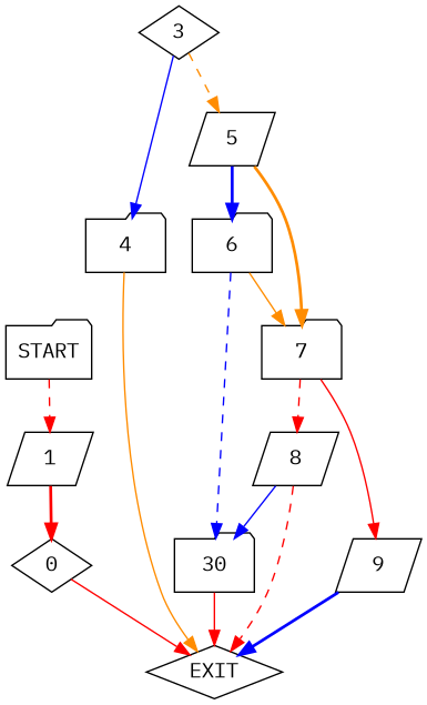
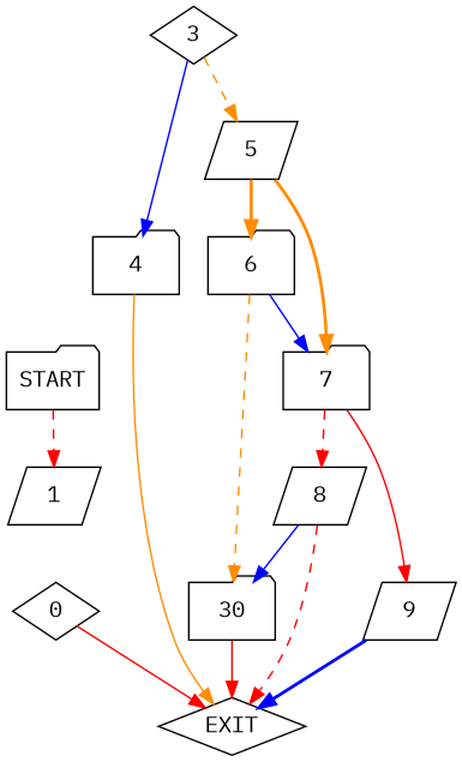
  digraph {
    fontname="IBM Plex Mono"
    node [fontname="IBM Plex Mono" shape=folder]
    edge [color=red fontname="IBM Plex Mono" style=solid]
    n1 [label=START]
    1 [shape=parallelogram]
    n3 [label=0 shape=diamond]
    n4 [label=EXIT shape=diamond]
    3 [shape=diamond]
    4
    5 [shape=parallelogram]
    6
    7
    n10 [label=30]
    8 [shape=parallelogram]
    9 [shape=parallelogram]
    n1 -> 1 [style=dashed]
-   1 -> n3 [style=bold]
    n3 -> n4
    3 -> 4 [color=blue]
    3 -> 5 [color=darkorange style=dashed]
    4 -> n4 [color=darkorange]
-   5 -> 6 [color=blue style=bold]
+   5 -> 6 [color=darkorange style=bold]
    5 -> 7 [color=darkorange style=bold]
-   6 -> 7 [color=darkorange]
-   6 -> n10 [color=blue style=dashed]
+   6 -> 7 [color=blue]
+   6 -> n10 [color=darkorange style=dashed]
    7 -> 8 [style=dashed]
    7 -> 9
    n10 -> n4
    8 -> n4 [style=dashed]
    8 -> n10 [color=blue]
    9 -> n4 [color=blue style=bold]
  }
